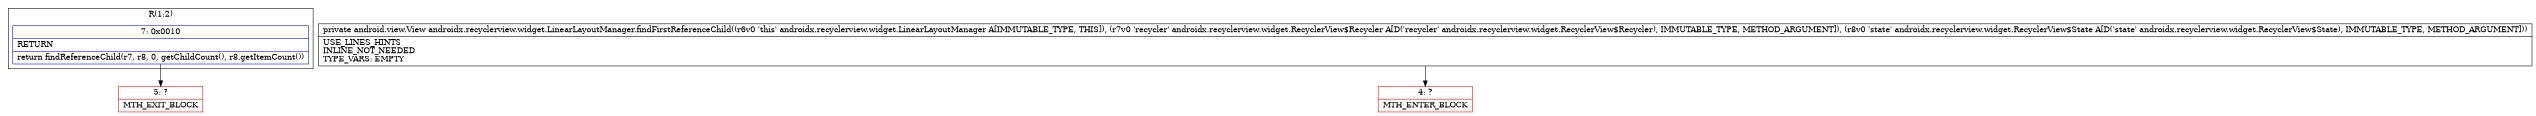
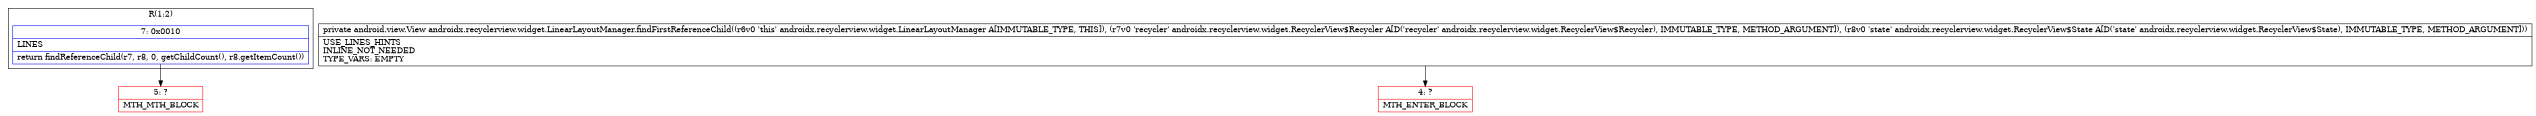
  digraph {
    node [color=red shape=record]
-   n1 [color=blue label="{7\:\ 0x0010|RETURN\l|return findReferenceChild(r7, r8, 0, getChildCount(), r8.getItemCount())\l}"]
-   n2 [label="{5\:\ ?|MTH_EXIT_BLOCK\l}"]
+   n1 [color=blue label="{7\:\ 0x0010|LINES\l|return findReferenceChild(r7, r8, 0, getChildCount(), r8.getItemCount())\l}"]
+   n2 [label="{5\:\ ?|MTH_MTH_BLOCK\l}"]
    n3 [label="{4\:\ ?|MTH_ENTER_BLOCK\l}"]
    n4 [label="{private android.view.View androidx.recyclerview.widget.LinearLayoutManager.findFirstReferenceChild((r6v0 'this' androidx.recyclerview.widget.LinearLayoutManager A[IMMUTABLE_TYPE, THIS]), (r7v0 'recycler' androidx.recyclerview.widget.RecyclerView$Recycler A[D('recycler' androidx.recyclerview.widget.RecyclerView$Recycler), IMMUTABLE_TYPE, METHOD_ARGUMENT]), (r8v0 'state' androidx.recyclerview.widget.RecyclerView$State A[D('state' androidx.recyclerview.widget.RecyclerView$State), IMMUTABLE_TYPE, METHOD_ARGUMENT]))  | USE_LINES_HINTS\lINLINE_NOT_NEEDED\lTYPE_VARS: EMPTY\l}" color=""]
    subgraph cluster_1 {
      label="R(1:2)"
      n1
    }
    n1 -> n2
    n4 -> n3
  }
